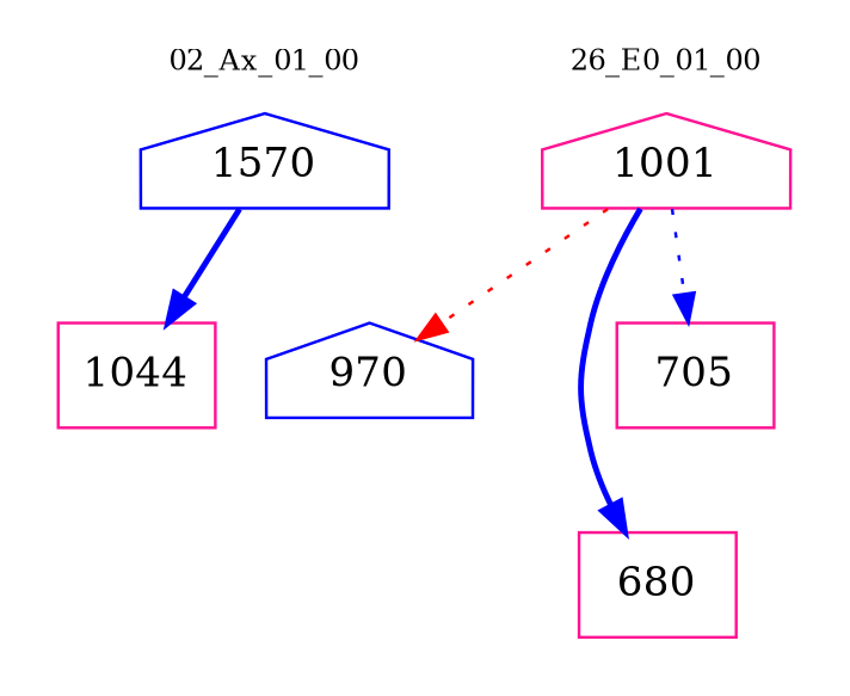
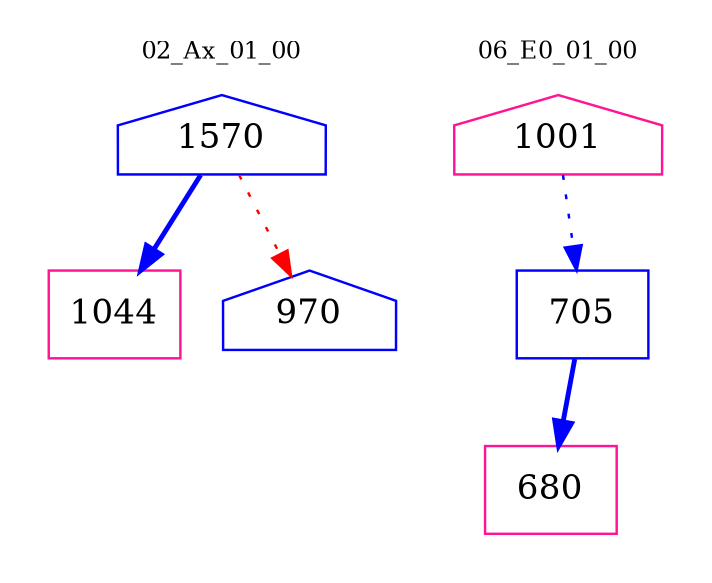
  digraph {
    node [color=blue shape=house]
    edge [color=blue style=dotted]
    n1 [label=1570]
    n2 [label=970]
    n3 [color=deeppink label=1044 shape=box]
    n4 [color=deeppink label=1001]
    n5 [color=deeppink label=680 shape=box]
-   n6 [color=deeppink label=705 shape=box]
+   n6 [label=705 shape=box]
    subgraph cluster_1 {
      color=white
      fontsize=10
      label="02_Ax_01_00"
      n1
      n2
      n3
    }
    subgraph cluster_2 {
      color=white
      fontsize=10
-     label="26_E0_01_00"
+     label="06_E0_01_00"
      n4
      n5
      n6
    }
-   n4 -> n2 [color=red]
+   n1 -> n2 [color=red]
    n1 -> n3 [style=bold]
-   n4 -> n5 [style=bold]
+   n6 -> n5 [style=bold]
    n4 -> n6
  }
